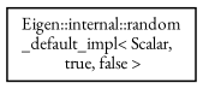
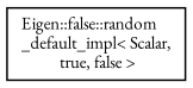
  digraph {
    rankdir=TB
    fontname="EB Garamond"
-   n1 [color=black fillcolor=white fontname="EB Garamond" fontsize=10 height=0.2 label="Eigen::internal::random\l_default_impl\< Scalar,\l true, false \>" shape=record style=filled width=0.4]
+   n1 [color=black fillcolor=white fontname="EB Garamond" fontsize=10 height=0.2 label="Eigen::false::random\l_default_impl\< Scalar,\l true, false \>" shape=record style=filled width=0.4]
  }
